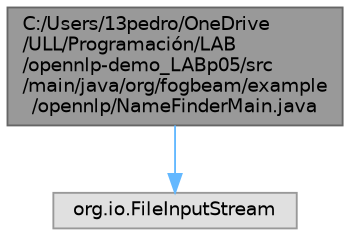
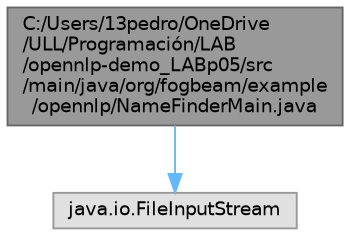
  digraph {
    node [fontname=Helvetica fontsize=10 shape=box style=filled]
    n1 [color=gray40 fillcolor=grey60 fontcolor=black height=0.2 label="C:/Users/13pedro/OneDrive\l/ULL/Programación/LAB\l/opennlp-demo_LABp05/src\l/main/java/org/fogbeam/example\l/opennlp/NameFinderMain.java" width=0.4]
-   n2 [color=grey60 fillcolor="#E0E0E0" height=0.2 label="org.io.FileInputStream" width=0.4]
+   n2 [color=grey60 fillcolor="#E0E0E0" height=0.2 label="java.io.FileInputStream" width=0.4]
    n1 -> n2 [color=steelblue1 fontname=Helvetica fontsize=10 labelfontname=Helvetica labelfontsize=10 style=solid]
  }
